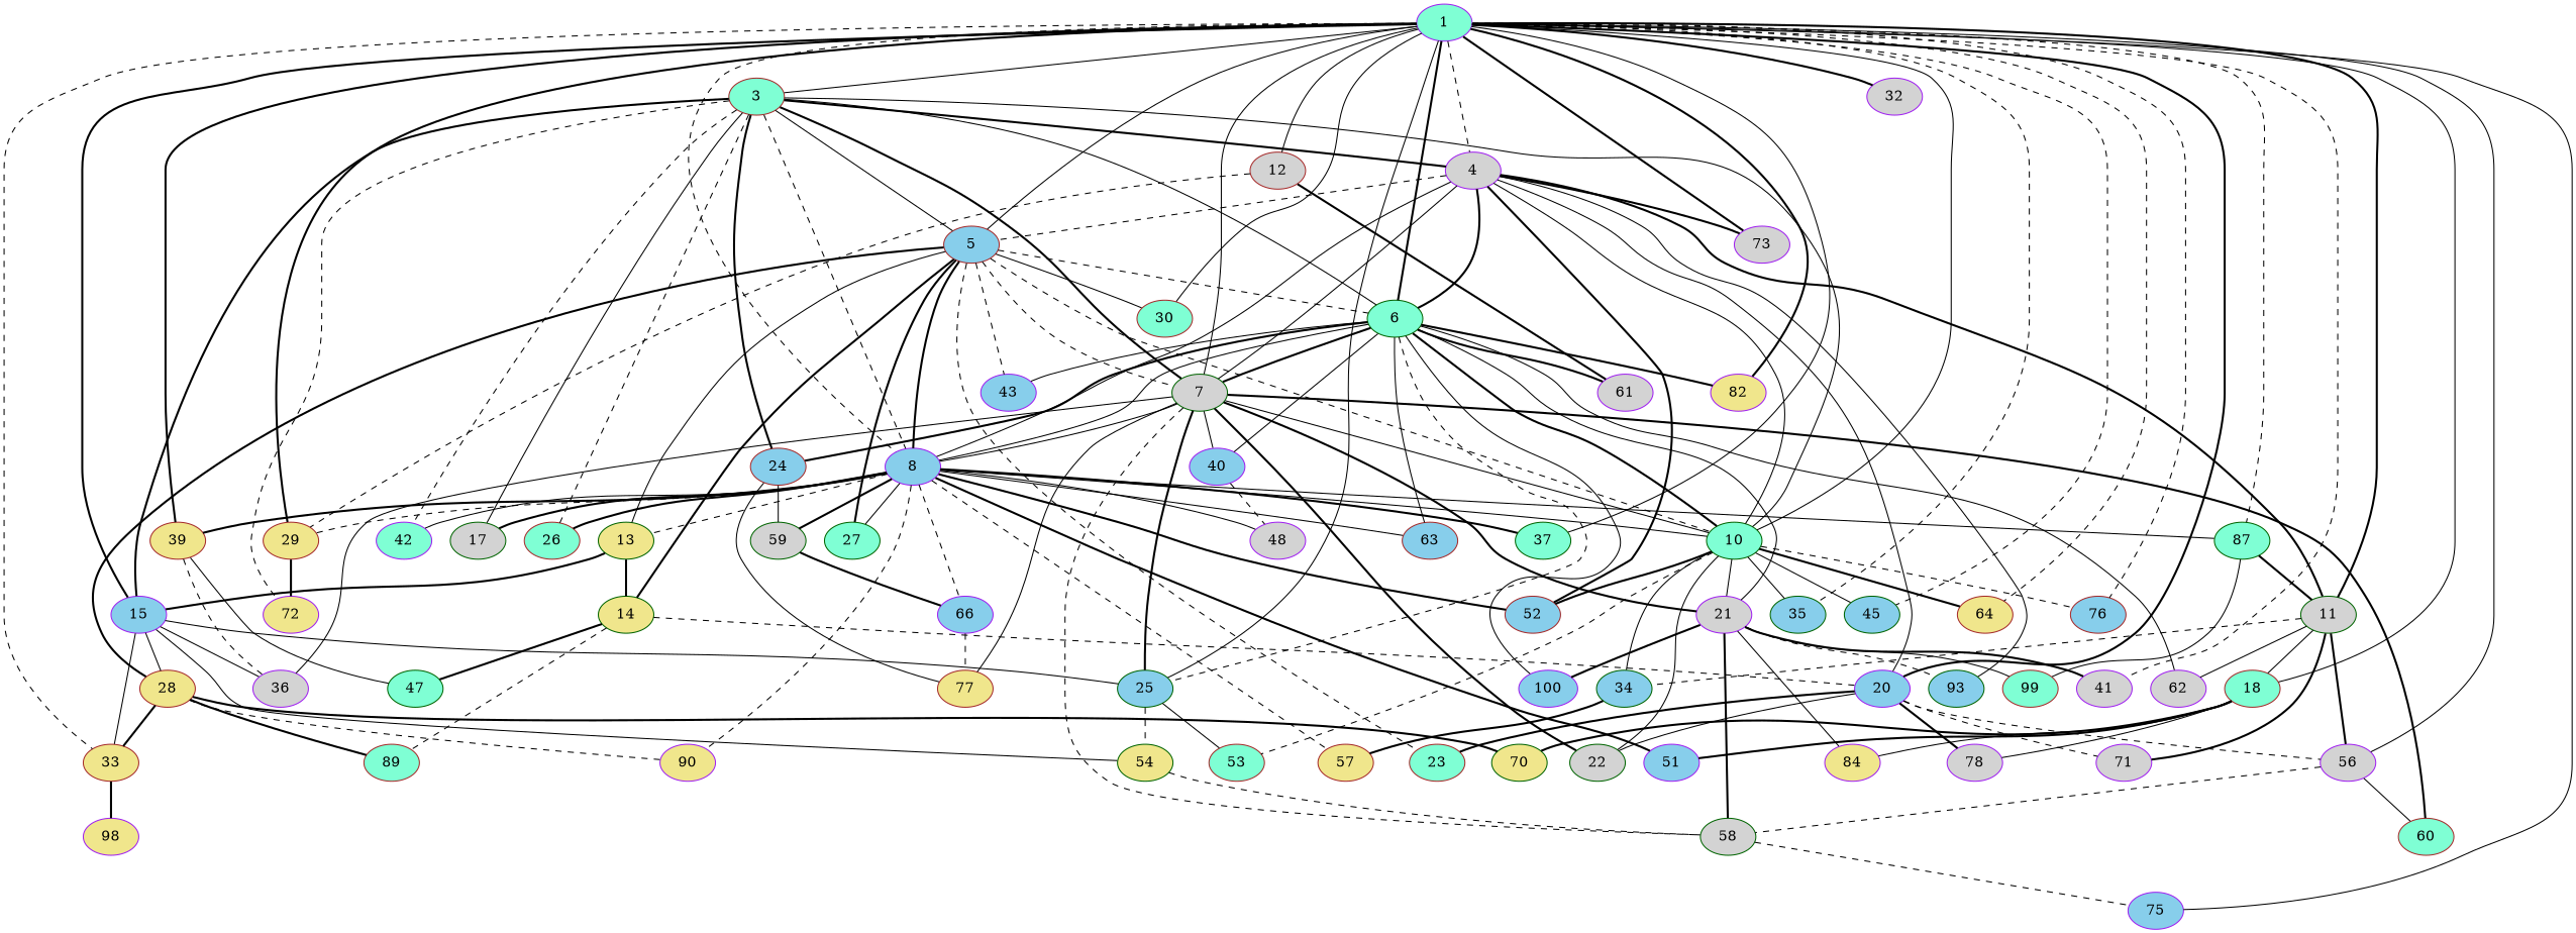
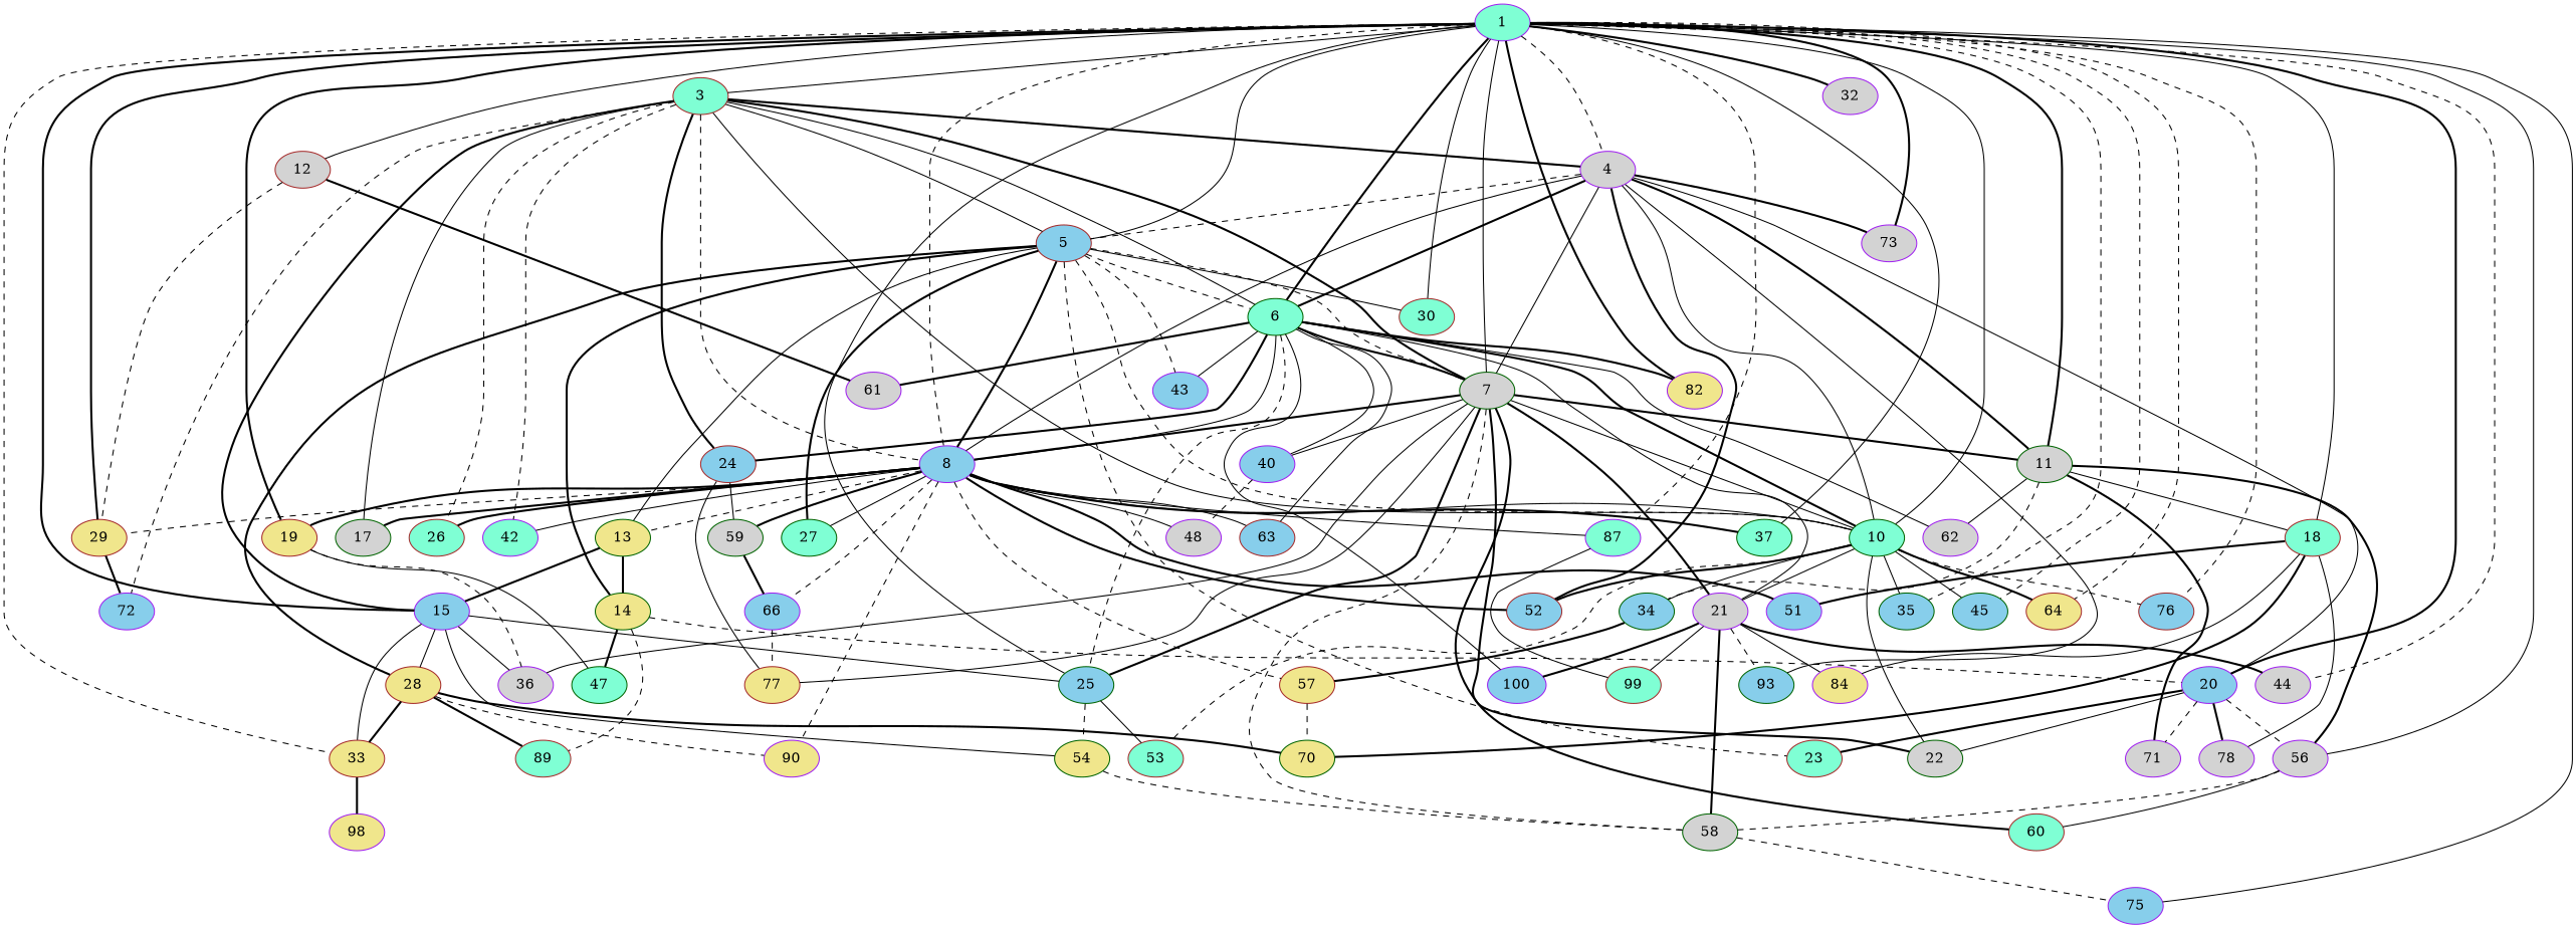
  graph {
    node [color=purple fillcolor=skyblue style=filled]
    edge [style=solid]
    1 [fillcolor=aquamarine super="+2"]
    3 [color=brown fillcolor=aquamarine super="+46"]
    4 [fillcolor=lightgrey super="+39"]
    5 [color=brown super="+83"]
    6 [color=darkgreen fillcolor=aquamarine super="+80"]
    7 [color=darkgreen fillcolor=lightgrey super="+67"]
    8 [super="+9"]
    10 [color=darkgreen fillcolor=aquamarine super="+85"]
    11 [color=darkgreen fillcolor=lightgrey super="+16"]
    12 [color=brown fillcolor=lightgrey]
    15 [super="+49"]
    18 [color=brown fillcolor=aquamarine super="+81"]
-   19 [color=brown fillcolor=khaki super="+44" label=39]
+   19 [color=brown fillcolor=khaki super="+44"]
    20 [super="+91"]
    25 [color=darkgreen super="+38"]
    29 [color=brown fillcolor=khaki super="+31"]
    30 [color=brown fillcolor=aquamarine]
    32 [fillcolor=lightgrey]
    33 [color=brown fillcolor=khaki super="+79"]
    35 [color=darkgreen super="+95"]
    37 [color=darkgreen fillcolor=aquamarine]
-   41 [fillcolor=lightgrey]
+   41 [fillcolor=lightgrey label=44]
    45 [color=darkgreen]
    56 [fillcolor=lightgrey]
    64 [color=brown fillcolor=khaki]
    73 [fillcolor=lightgrey]
    75
    76 [color=brown]
    82 [fillcolor=khaki]
-   87 [color=darkgreen fillcolor=aquamarine]
+   87 [fillcolor=aquamarine]
    17 [color=darkgreen fillcolor=lightgrey]
    24 [color=brown]
    26 [color=brown fillcolor=aquamarine]
    42 [fillcolor=aquamarine]
-   72 [fillcolor=khaki]
+   72
    52 [color=brown super="+55"]
    93 [color=darkgreen]
    13 [color=darkgreen fillcolor=khaki super="+74"]
    14 [color=darkgreen fillcolor=khaki]
    23 [color=brown fillcolor=aquamarine]
    27 [color=darkgreen fillcolor=aquamarine]
    28 [color=brown fillcolor=khaki super="+68"]
    43
    21 [fillcolor=lightgrey super="+97"]
    40 [super="+86"]
    61 [fillcolor=lightgrey]
    62 [fillcolor=lightgrey]
    63 [color=brown]
    100
    22 [color=darkgreen fillcolor=lightgrey super="+65"]
    36 [fillcolor=lightgrey super="+50"]
    58 [color=darkgreen fillcolor=lightgrey super="+69"]
    60 [color=brown fillcolor=aquamarine]
    77 [color=brown fillcolor=khaki super="+92"]
    48 [fillcolor=lightgrey]
    51
    57 [color=brown fillcolor=khaki]
    59 [color=darkgreen fillcolor=lightgrey]
    66
    90 [fillcolor=khaki]
    34 [color=darkgreen super="+96"]
    53 [color=brown fillcolor=aquamarine]
    71 [fillcolor=lightgrey]
    54 [color=darkgreen fillcolor=khaki]
    70 [color=darkgreen fillcolor=khaki super="+94"]
    78 [fillcolor=lightgrey]
    84 [fillcolor=khaki]
    47 [color=darkgreen fillcolor=aquamarine]
    98 [fillcolor=khaki]
    99 [color=brown fillcolor=aquamarine]
    89 [color=brown fillcolor=aquamarine]
    1 -- 3 [weight=2]
    1 -- 4 [style=dashed weight=2]
    1 -- 5 [weight=2]
    1 -- 6 [style=bold weight=2]
    1 -- 7 [weight=2]
    1 -- 8 [style=dashed weight=4]
    1 -- 10 [weight=2]
    1 -- 11 [style=bold]
    1 -- 12 [weight=2]
    1 -- 15 [style=bold]
    1 -- 18 [weight=2]
    1 -- 19 [style=bold weight=2]
    1 -- 20 [style=bold]
    1 -- 25
    1 -- 29 [style=bold]
    1 -- 30
    1 -- 32 [style=bold weight=2]
    1 -- 33 [style=dashed]
    1 -- 35 [style=dashed]
    1 -- 37
    1 -- 41 [style=dashed]
    1 -- 45 [style=dashed]
    1 -- 56
    1 -- 64 [style=dashed]
    1 -- 73 [style=bold]
    1 -- 75
    1 -- 76 [style=dashed]
    1 -- 82 [style=bold]
    1 -- 87 [style=dashed]
    3 -- 4 [style=bold]
    3 -- 5
    3 -- 6
    3 -- 7 [style=bold]
    3 -- 8 [style=dashed weight=3]
    3 -- 10
    3 -- 15 [style=bold]
    3 -- 17
    3 -- 24 [style=bold]
    3 -- 26 [style=dashed]
    3 -- 42 [style=dashed]
    3 -- 72 [style=dashed]
    4 -- 5 [style=dashed]
    4 -- 6 [style=bold]
    4 -- 7 [weight=2]
    4 -- 8 [weight=2]
    4 -- 10
    4 -- 11 [style=bold]
    4 -- 20
    4 -- 73 [style=bold]
    4 -- 52 [style=bold]
    4 -- 93
    5 -- 6 [style=dashed]
    5 -- 7 [style=dashed]
    5 -- 8 [style=bold weight=2]
    5 -- 10 [style=dashed]
    5 -- 30
    5 -- 13
    5 -- 14 [style=bold]
    5 -- 23 [style=dashed]
    5 -- 27 [style=bold]
    5 -- 28 [style=bold]
    5 -- 43 [style=dashed]
    6 -- 7 [style=bold]
    6 -- 8 [weight=2]
    6 -- 10 [style=bold weight=2]
    6 -- 25 [style=dashed]
    6 -- 82 [style=bold]
    6 -- 24 [style=bold]
    6 -- 43
    6 -- 21
    6 -- 40 [weight=2]
    6 -- 61 [style=bold]
    6 -- 62
    6 -- 63
    6 -- 100
-   7 -- 8 [weight=2]
+   7 -- 8 [style=bold weight=2]
    7 -- 10
-   87 -- 11 [style=bold]
+   7 -- 11 [style=bold]
    7 -- 25 [style=bold]
    7 -- 21 [style=bold]
    7 -- 40
    7 -- 22 [style=bold]
    7 -- 36
    7 -- 58 [style=dashed]
    7 -- 60 [style=bold]
    7 -- 77
    8 -- 10 [weight=2]
    8 -- 19 [style=bold]
    8 -- 29 [style=dashed]
    8 -- 37 [style=bold]
    8 -- 87
    8 -- 17 [style=bold]
    8 -- 26 [style=bold]
    8 -- 42
    8 -- 52 [style=bold]
    8 -- 13 [style=dashed]
    8 -- 27
    8 -- 63
    8 -- 48
    8 -- 51 [style=bold]
    8 -- 57 [style=dashed]
    8 -- 59 [style=bold]
    8 -- 66 [style=dashed]
    8 -- 90 [style=dashed]
    10 -- 35 [weight=2]
    10 -- 45
    10 -- 64 [style=bold]
    10 -- 76 [style=dashed]
    10 -- 52 [style=bold]
    10 -- 21
    10 -- 22
    10 -- 34
    10 -- 53 [style=dashed]
    11 -- 18
    11 -- 56 [style=bold]
    11 -- 62
    11 -- 34 [style=dashed weight=2]
    11 -- 71 [style=bold]
    12 -- 29 [style=dashed]
    12 -- 61 [style=bold]
    15 -- 25
    15 -- 33
    15 -- 28
    15 -- 36
    15 -- 54
    18 -- 51 [style=bold]
    18 -- 70 [style=bold]
    18 -- 78
    18 -- 84
    19 -- 36 [style=dashed]
    19 -- 47
    20 -- 56 [style=dashed]
    20 -- 23 [style=bold]
    20 -- 22
    20 -- 71 [style=dashed]
    20 -- 78 [style=bold]
    25 -- 53
    25 -- 54 [style=dashed]
    29 -- 72 [style=bold]
    33 -- 98 [style=bold]
    56 -- 58 [style=dashed]
    56 -- 60
    87 -- 99
    24 -- 77
    24 -- 59
    13 -- 15 [style=bold]
    13 -- 14 [style=bold]
    14 -- 20 [style=dashed]
    14 -- 47 [style=bold]
    14 -- 89 [style=dashed]
    28 -- 33 [style=bold]
    28 -- 90 [style=dashed]
    28 -- 70 [style=bold]
    28 -- 89 [style=bold]
    21 -- 41 [style=bold]
    21 -- 93 [style=dashed]
    21 -- 100 [style=bold]
    21 -- 58 [style=bold]
    21 -- 84
    21 -- 99
    40 -- 48 [style=dashed]
    58 -- 75 [style=dashed]
+   57 -- 70 [style=dashed]
    59 -- 66 [style=bold]
    66 -- 77 [style=dashed]
    34 -- 57 [style=bold]
    54 -- 58 [style=dashed]
  }
